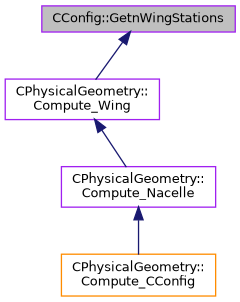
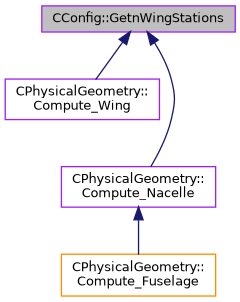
  digraph {
    rankdir=TB
    node [color=purple fillcolor=white fontname=Helvetica fontsize=10 shape=record style=filled]
    edge [color=midnightblue dir=back fontname=Helvetica fontsize=10 labelfontname=Helvetica labelfontsize=10 style=solid]
    n1 [fillcolor=grey75 fontcolor=black height=0.2 label="CConfig::GetnWingStations" width=0.4]
    n2 [height=0.2 label="CPhysicalGeometry::\lCompute_Wing" width=0.4]
    n3 [height=0.2 label="CPhysicalGeometry::\lCompute_Nacelle" width=0.4]
-   n4 [color=darkorange height=0.2 label="CPhysicalGeometry::\lCompute_CConfig" width=0.4]
+   n4 [color=darkorange height=0.2 label="CPhysicalGeometry::\lCompute_Fuselage" width=0.4]
    n1 -> n2
-   n2 -> n3
+   n1 -> n3
    n3 -> n4
  }
